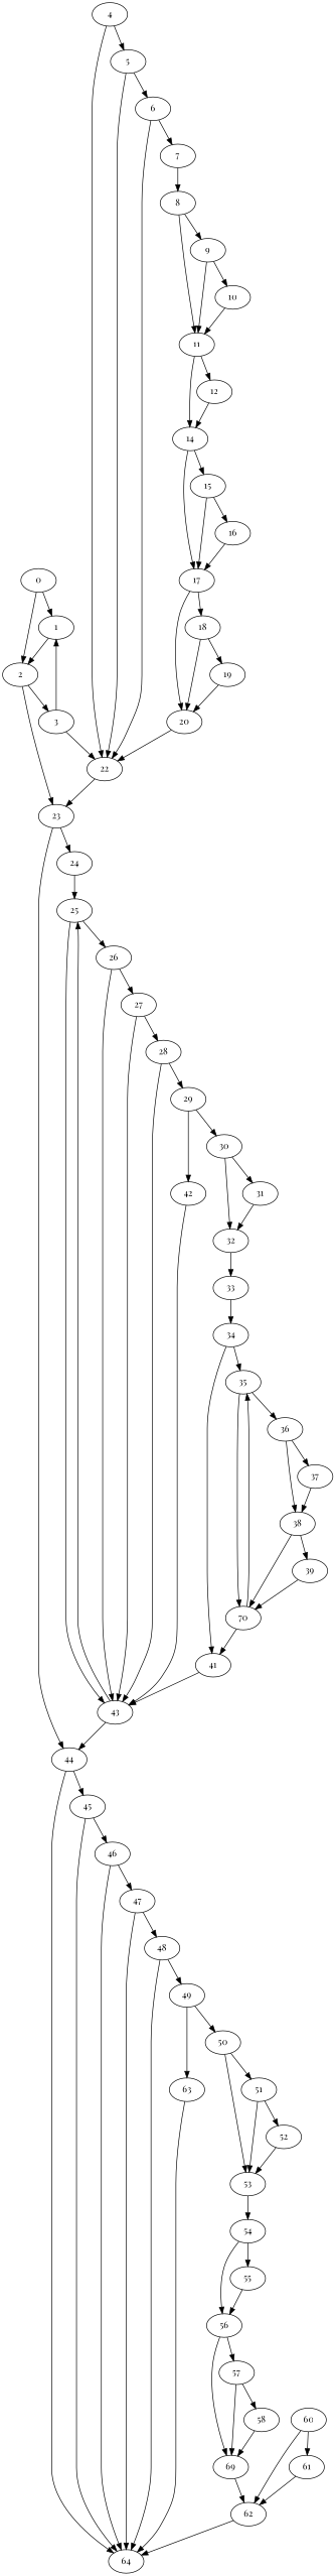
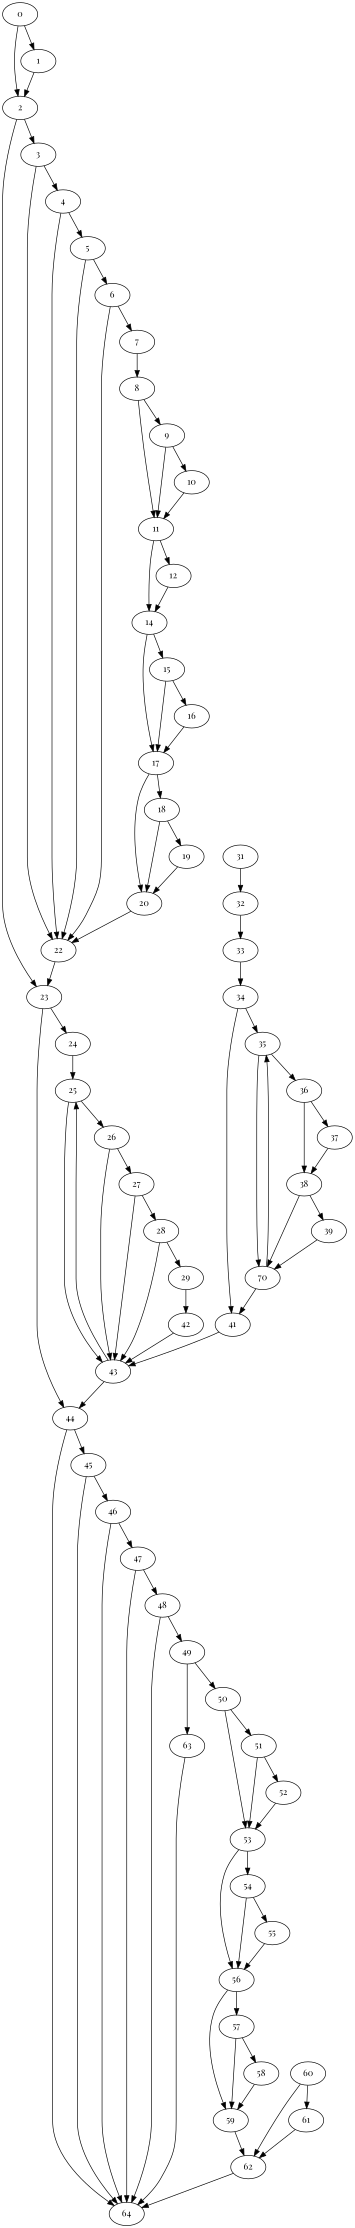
  digraph {
    fontname="Playfair Display"
    node [fontname="Playfair Display"]
    edge [fontname="Playfair Display"]
    0
    1
    2
    3
    23
    4
    22
    24
    44
    5
    6
    7
    8
    9
    11
    10
    12
    14
    15
    17
    16
    18
    20
    19
    25
    45
    64
    26
    43
    27
    28
    29
-   30
    42
    31
    32
    33
    34
    35
    41
    36
    n42 [label=70]
    37
    38
    39
    46
    47
    48
    49
    50
    63
    51
    53
    52
    54
    56
    55
    57
-   59 [label=69]
+   59
    58
    62
    60
    61
    0 -> 1
    0 -> 2
    1 -> 2
    2 -> 3
    2 -> 23
-   3 -> 1
+   3 -> 4
    3 -> 22
    23 -> 24
    23 -> 44
    4 -> 22
    4 -> 5
    22 -> 23
    24 -> 25
    44 -> 45
    44 -> 64
    5 -> 22
    5 -> 6
    6 -> 22
    6 -> 7
    7 -> 8
    8 -> 9
    8 -> 11
    9 -> 11
    9 -> 10
    11 -> 12
    11 -> 14
    10 -> 11
    12 -> 14
    14 -> 15
    14 -> 17
    15 -> 17
    15 -> 16
    17 -> 18
    17 -> 20
    16 -> 17
    18 -> 20
    18 -> 19
    20 -> 22
    19 -> 20
    25 -> 26
    25 -> 43
    45 -> 64
    45 -> 46
    26 -> 43
    26 -> 27
    43 -> 44
    43 -> 25
    27 -> 43
    27 -> 28
    28 -> 43
    28 -> 29
-   29 -> 30
    29 -> 42
-   30 -> 31
-   30 -> 32
    42 -> 43
    31 -> 32
    32 -> 33
    33 -> 34
    34 -> 35
    34 -> 41
    35 -> 36
    35 -> n42
    41 -> 43
    36 -> 37
    36 -> 38
    n42 -> 35
    n42 -> 41
    37 -> 38
    38 -> n42
    38 -> 39
    39 -> n42
    46 -> 64
    46 -> 47
    47 -> 64
    47 -> 48
    48 -> 64
    48 -> 49
    49 -> 50
    49 -> 63
    50 -> 51
    50 -> 53
    63 -> 64
    51 -> 53
    51 -> 52
    53 -> 54
+   53 -> 56
    52 -> 53
    54 -> 56
    54 -> 55
    56 -> 57
    56 -> 59
    55 -> 56
    57 -> 59
    57 -> 58
    59 -> 62
    58 -> 59
    62 -> 64
    60 -> 62
    60 -> 61
    61 -> 62
  }
